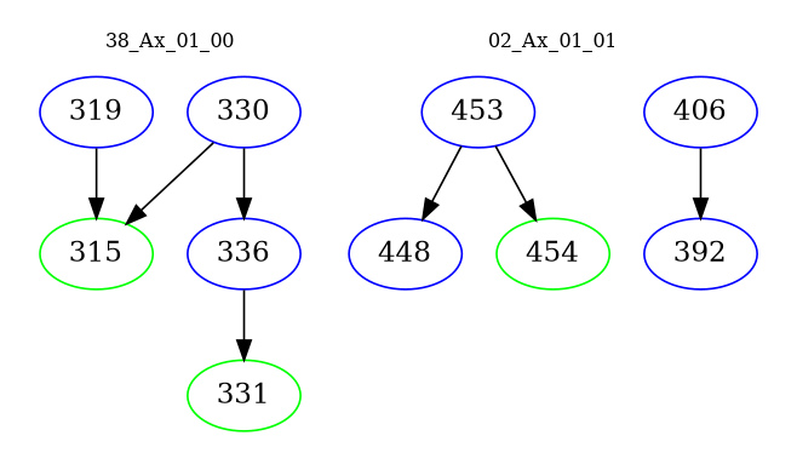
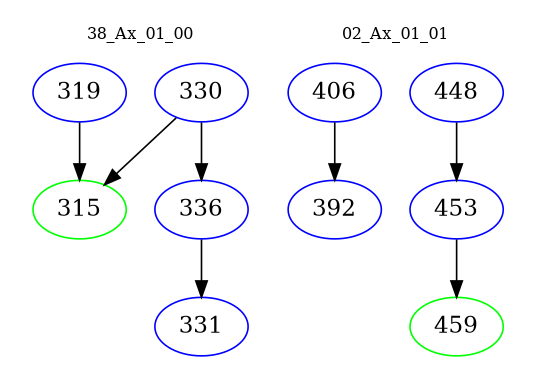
  digraph {
    node [color=blue]
    edge [color=black]
    n1 [label=330]
    n2 [label=319]
    n3 [label=336]
    n4 [color=green label=315]
-   n5 [color=green label=331]
+   n5 [label=331]
    n6 [label=448]
    n7 [label=406]
    n8 [label=453]
    n9 [label=392]
-   n10 [color=green label=454]
+   n10 [color=green label=459]
    subgraph cluster_1 {
      color=white
      fontsize=10
      label="38_Ax_01_00"
      n1
      n2
      n3
      n4
      n5
    }
    subgraph cluster_2 {
      color=white
      fontsize=10
      label="02_Ax_01_01"
      n6
      n7
      n8
      n9
      n10
    }
    n1 -> n3
    n1 -> n4
    n2 -> n4
    n3 -> n5
-   n8 -> n6
+   n6 -> n8
    n7 -> n9
    n8 -> n10
  }
